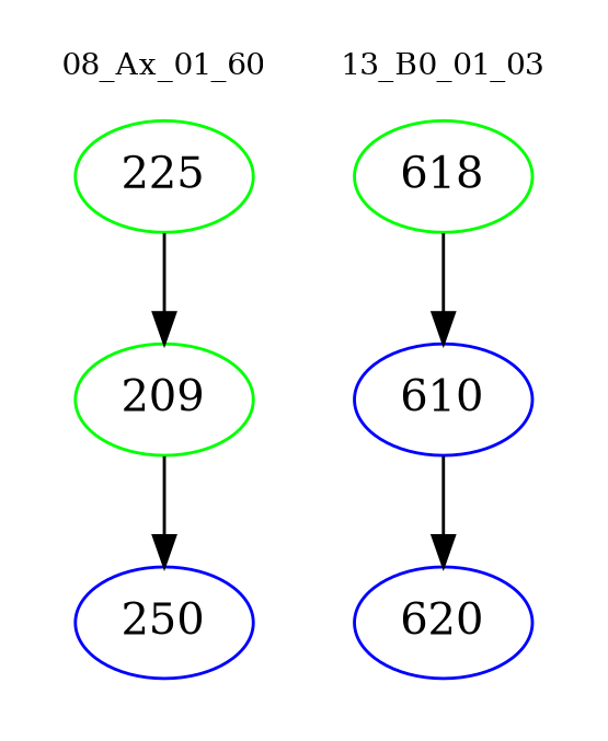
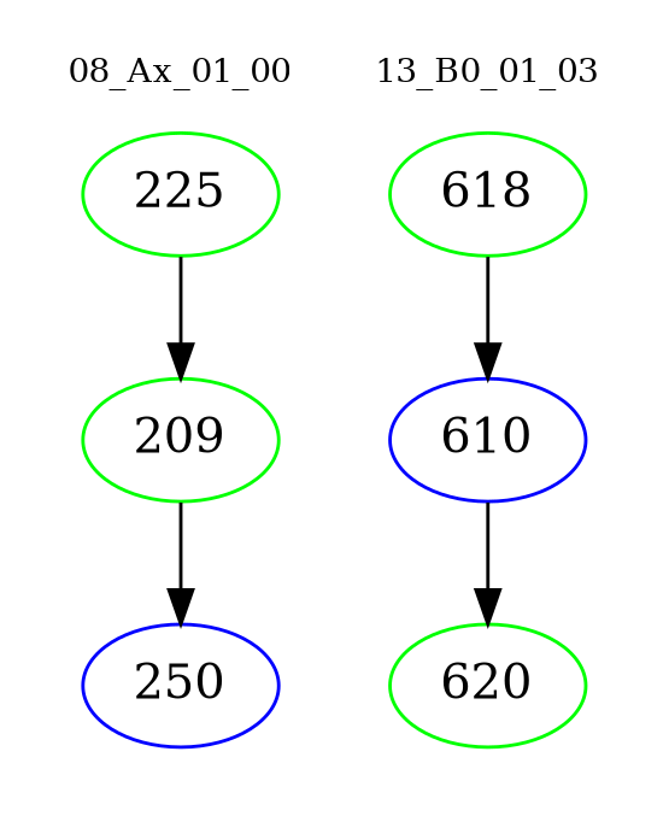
  digraph {
    node [color=green]
    edge [color=black]
    n1 [label=225]
    n2 [label=209]
    n3 [color=blue label=250]
    n4 [label=618]
    n5 [color=blue label=610]
-   n6 [color=blue label=620]
+   n6 [label=620]
    subgraph cluster_1 {
      color=white
      fontsize=10
-     label="08_Ax_01_60"
+     label="08_Ax_01_00"
      n1
      n2
      n3
    }
    subgraph cluster_2 {
      color=white
      fontsize=10
      label="13_B0_01_03"
      n4
      n5
      n6
    }
    n1 -> n2
    n2 -> n3
    n4 -> n5
    n5 -> n6
  }
